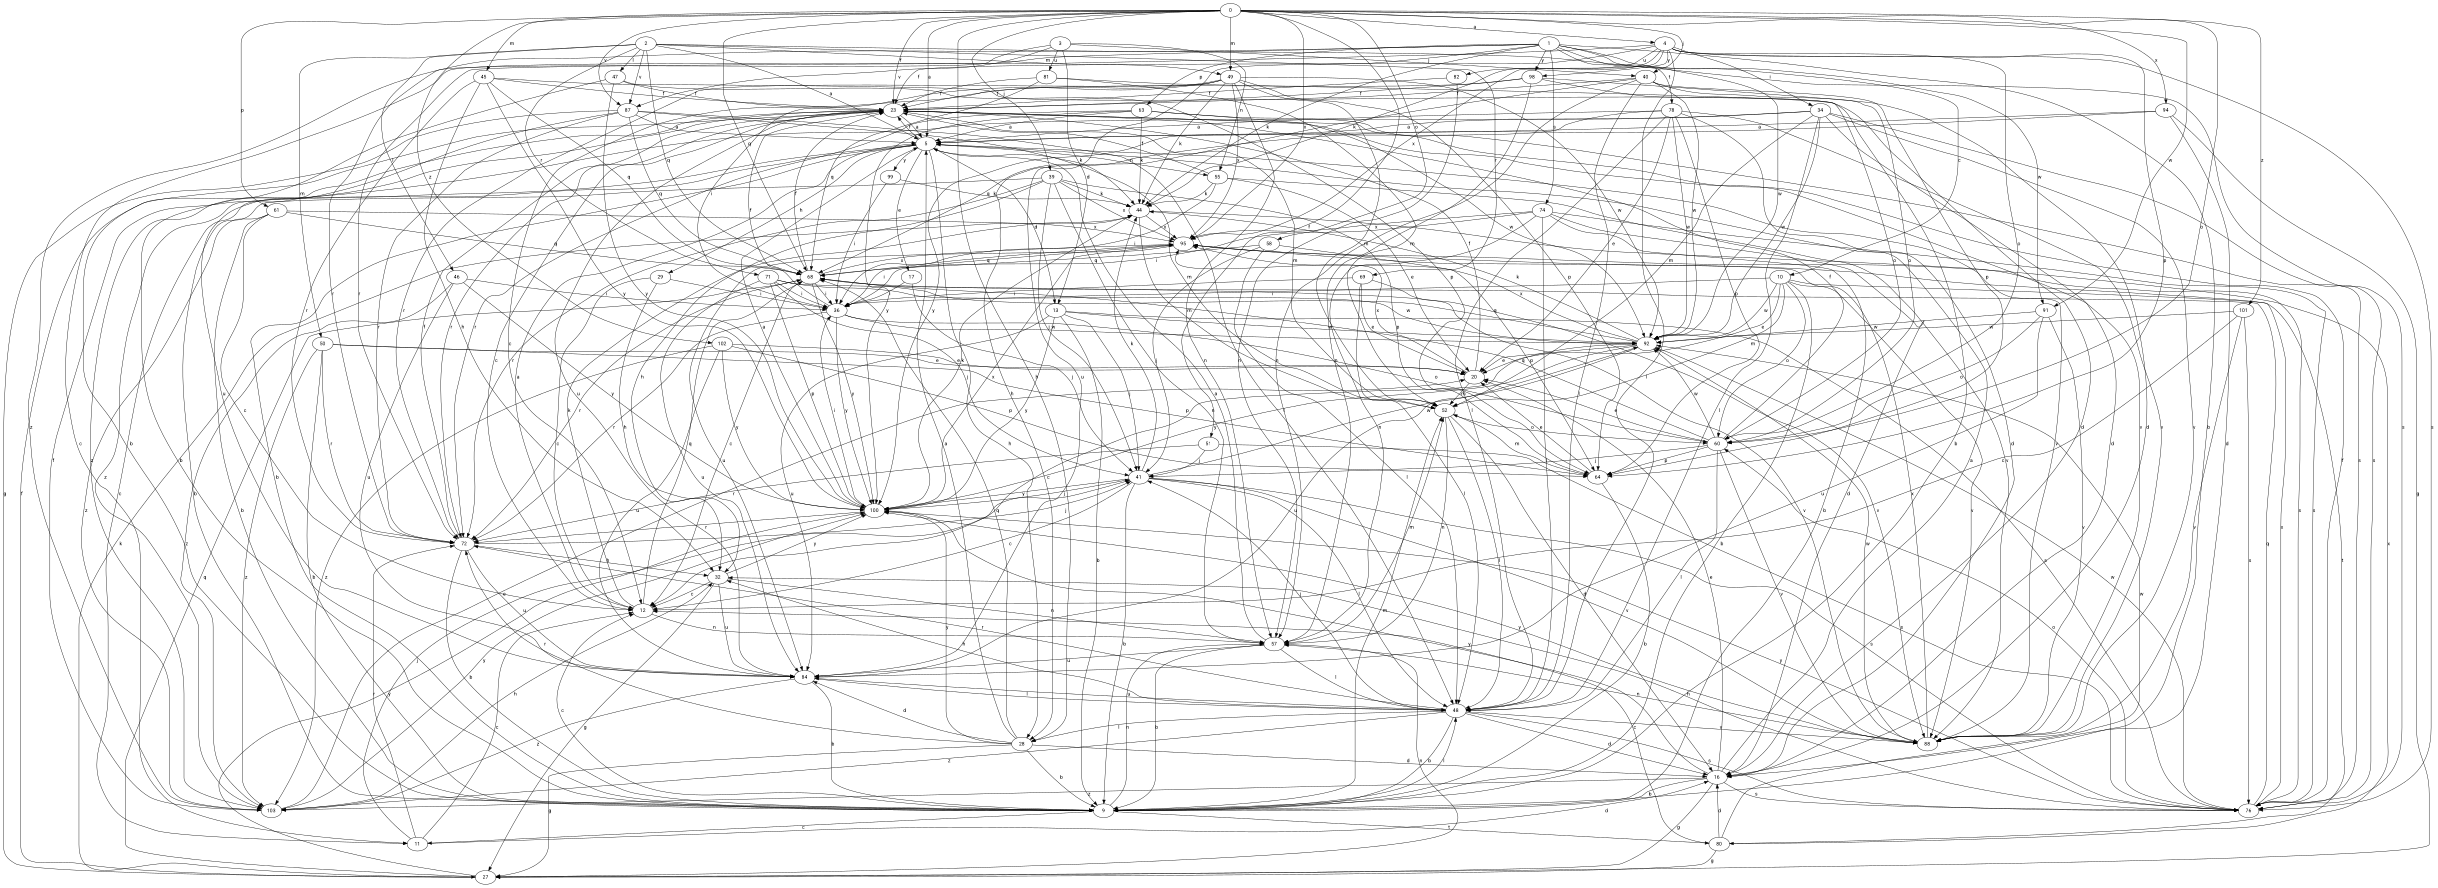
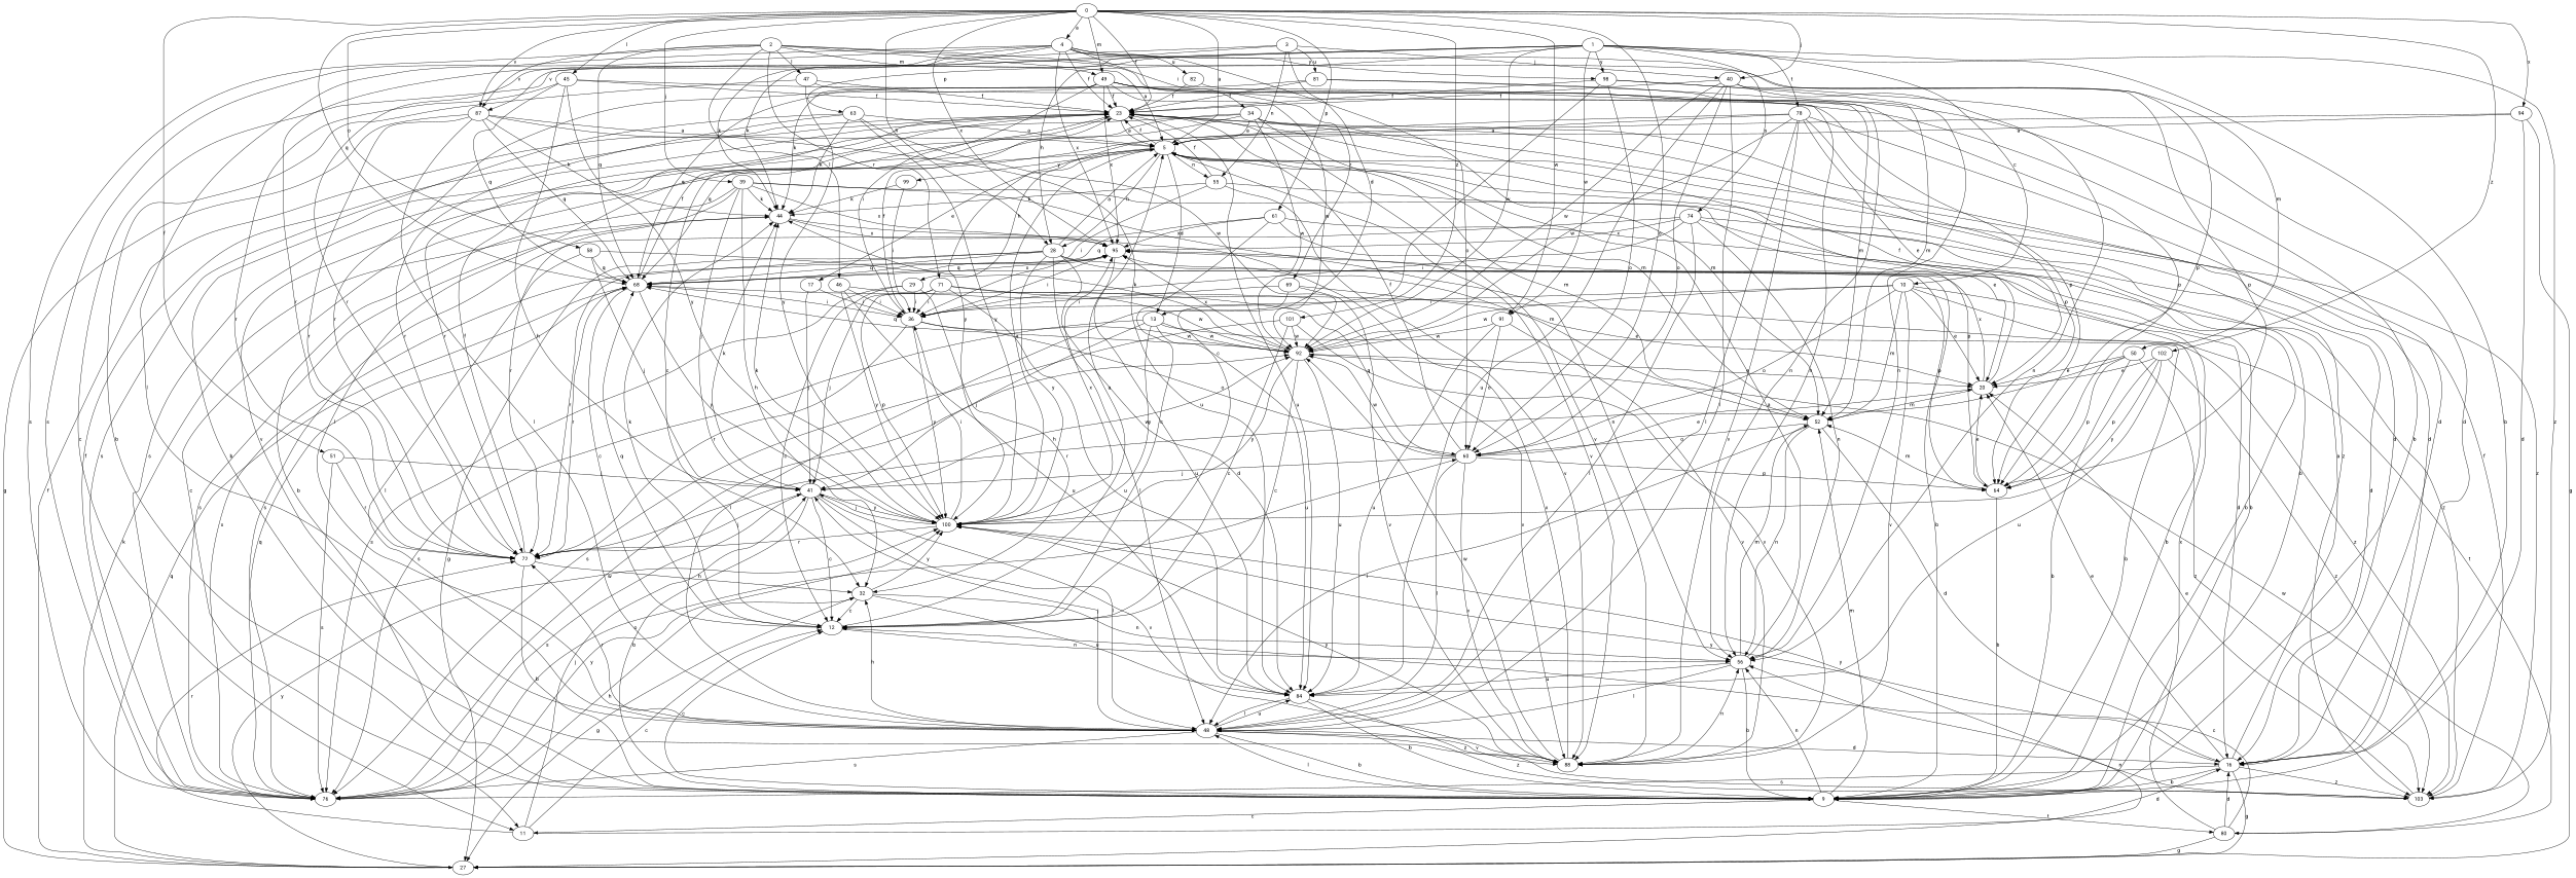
  strict digraph {
    fontname=Roboto
    node [fontname=Roboto]
    edge [fontname=Roboto]
    0
    4
    5
    n4 [label=51]
    23
    28
    39
    40
    45
    49
    58
    60
    61
    68
    87
    91
    94
    95
    101
    102
    44
    98
    76
    72
    34
    48
    64
    82
    9
    11
    103
    13
    55
    17
    29
    52
    88
    99
    41
    12
    84
    16
    100
    27
-   56 [label=57]
+   56
    32
    92
    36
    20
    1
    10
    63
    74
    78
    80
    2
    46
    47
    50
    69
    71
    3
    81
    0 -> 4 [label=a]
    0 -> 5 [label=a]
    0 -> n4 [label=f]
    0 -> 23 [label=f]
    0 -> 28 [label=h]
    0 -> 39 [label=j]
    0 -> 40 [label=j]
-   0 -> 45 [label=m]
+   0 -> 45 [label=l]
    0 -> 49 [label=m]
    0 -> 58 [label=o]
    0 -> 60 [label=o]
    0 -> 61 [label=p]
    0 -> 68 [label=q]
    0 -> 87 [label=v]
    0 -> 91 [label=w]
    0 -> 94 [label=x]
    0 -> 95 [label=x]
    0 -> 101 [label=z]
    0 -> 102 [label=z]
    4 -> 23 [label=f]
    4 -> 60 [label=o]
    4 -> 95 [label=x]
    4 -> 44 [label=k]
    4 -> 98 [label=y]
    4 -> 76 [label=s]
    4 -> 72 [label=r]
    4 -> 34 [label=i]
    4 -> 48 [label=l]
    4 -> 64 [label=p]
    4 -> 82 [label=u]
    5 -> 23 [label=f]
    5 -> 28 [label=h]
    5 -> 9 [label=b]
    5 -> 11 [label=c]
    5 -> 103 [label=z]
    5 -> 13 [label=d]
    5 -> 55 [label=n]
    5 -> 17 [label=e]
    5 -> 29 [label=h]
    5 -> 52 [label=m]
    5 -> 88 [label=v]
    5 -> 99 [label=y]
    n4 -> 76 [label=s]
    n4 -> 72 [label=r]
    n4 -> 41 [label=j]
    23 -> 5 [label=a]
    23 -> 72 [label=r]
    23 -> 9 [label=b]
    23 -> 52 [label=m]
    23 -> 88 [label=v]
    23 -> 12 [label=c]
    23 -> 84 [label=u]
    28 -> 5 [label=a]
    28 -> 68 [label=q]
    28 -> 72 [label=r]
-   48 -> 28 [label=l]
+   28 -> 48 [label=l]
    28 -> 9 [label=b]
    28 -> 84 [label=d]
    28 -> 16 [label=d]
    28 -> 100 [label=y]
    28 -> 27 [label=g]
    39 -> 95 [label=x]
    39 -> 44 [label=k]
    39 -> 72 [label=r]
    39 -> 64 [label=p]
    39 -> 9 [label=b]
    39 -> 41 [label=j]
    39 -> 56 [label=n]
    39 -> 32 [label=h]
    40 -> 23 [label=f]
    40 -> 60 [label=o]
    40 -> 48 [label=l]
    40 -> 64 [label=p]
    40 -> 84 [label=u]
    40 -> 56 [label=n]
    40 -> 92 [label=w]
    45 -> 23 [label=f]
    45 -> 68 [label=q]
    45 -> 72 [label=r]
    45 -> 16 [label=d]
    45 -> 100 [label=y]
    45 -> 32 [label=h]
    49 -> 23 [label=f]
    49 -> 95 [label=x]
    49 -> 44 [label=k]
    49 -> 72 [label=r]
    49 -> 64 [label=p]
    49 -> 52 [label=m]
    49 -> 56 [label=n]
    49 -> 92 [label=w]
    49 -> 36 [label=i]
    58 -> 68 [label=q]
    58 -> 48 [label=l]
    58 -> 64 [label=p]
    58 -> 41 [label=j]
    60 -> 23 [label=f]
    60 -> 68 [label=q]
    60 -> 48 [label=l]
    60 -> 64 [label=p]
    60 -> 88 [label=v]
    60 -> 41 [label=j]
    60 -> 92 [label=w]
    60 -> 20 [label=e]
    61 -> 68 [label=q]
    61 -> 95 [label=x]
    61 -> 9 [label=b]
    61 -> 103 [label=z]
    61 -> 12 [label=c]
    68 -> 23 [label=f]
    68 -> 95 [label=x]
    68 -> 72 [label=r]
    68 -> 12 [label=c]
    68 -> 100 [label=y]
    68 -> 36 [label=i]
    87 -> 5 [label=a]
    87 -> 68 [label=q]
    87 -> 44 [label=k]
    87 -> 72 [label=r]
    87 -> 48 [label=l]
    87 -> 84 [label=u]
    87 -> 27 [label=g]
    91 -> 60 [label=o]
    91 -> 88 [label=v]
    91 -> 84 [label=u]
    91 -> 92 [label=w]
    94 -> 5 [label=a]
    94 -> 68 [label=q]
    94 -> 16 [label=d]
    94 -> 27 [label=g]
    95 -> 68 [label=q]
    95 -> 84 [label=u]
    95 -> 36 [label=i]
    101 -> 76 [label=s]
    101 -> 88 [label=v]
    101 -> 12 [label=c]
    101 -> 92 [label=w]
    102 -> 64 [label=p]
    102 -> 103 [label=z]
    102 -> 84 [label=u]
    102 -> 100 [label=y]
    102 -> 20 [label=e]
    44 -> 95 [label=x]
    44 -> 76 [label=s]
    44 -> 52 [label=m]
    98 -> 23 [label=f]
    98 -> 60 [label=o]
    98 -> 12 [label=c]
    98 -> 16 [label=d]
    98 -> 56 [label=n]
    76 -> 23 [label=f]
    76 -> 60 [label=o]
    76 -> 68 [label=q]
    76 -> 95 [label=x]
    76 -> 100 [label=y]
    76 -> 32 [label=h]
    76 -> 92 [label=w]
    72 -> 23 [label=f]
    72 -> 9 [label=b]
    72 -> 41 [label=j]
-   72 -> 84 [label=u]
    72 -> 32 [label=h]
    34 -> 5 [label=a]
    34 -> 76 [label=s]
    34 -> 48 [label=l]
    34 -> 103 [label=z]
    34 -> 52 [label=m]
    34 -> 88 [label=v]
    34 -> 16 [label=d]
    34 -> 92 [label=w]
    48 -> 76 [label=s]
    48 -> 72 [label=r]
    48 -> 9 [label=b]
    48 -> 103 [label=z]
    48 -> 88 [label=v]
    48 -> 41 [label=j]
    48 -> 84 [label=u]
    48 -> 16 [label=d]
    48 -> 32 [label=h]
    64 -> 9 [label=b]
    64 -> 52 [label=m]
    64 -> 20 [label=e]
    82 -> 23 [label=f]
    82 -> 56 [label=n]
    9 -> 48 [label=l]
    9 -> 11 [label=c]
    9 -> 52 [label=m]
    9 -> 12 [label=c]
    9 -> 56 [label=n]
    9 -> 80 [label=t]
    11 -> 72 [label=r]
    11 -> 41 [label=j]
    11 -> 12 [label=c]
    11 -> 16 [label=d]
    103 -> 23 [label=f]
    103 -> 100 [label=y]
-   103 -> 32 [label=h]
    103 -> 20 [label=e]
    13 -> 76 [label=s]
    13 -> 9 [label=b]
    13 -> 41 [label=j]
    13 -> 84 [label=u]
    13 -> 100 [label=y]
    13 -> 92 [label=w]
    55 -> 23 [label=f]
    55 -> 44 [label=k]
    55 -> 88 [label=v]
    55 -> 36 [label=i]
    55 -> 20 [label=e]
    17 -> 41 [label=j]
    17 -> 36 [label=i]
+   29 -> 76 [label=s]
    29 -> 12 [label=c]
    29 -> 32 [label=h]
    29 -> 36 [label=i]
    52 -> 60 [label=o]
    52 -> 48 [label=l]
    52 -> 16 [label=d]
    52 -> 56 [label=n]
    88 -> 95 [label=x]
    88 -> 100 [label=y]
    88 -> 56 [label=n]
    88 -> 92 [label=w]
    99 -> 44 [label=k]
    99 -> 36 [label=i]
    41 -> 44 [label=k]
    41 -> 76 [label=s]
    41 -> 48 [label=l]
    41 -> 9 [label=b]
    41 -> 88 [label=v]
    41 -> 12 [label=c]
    41 -> 100 [label=y]
    41 -> 92 [label=w]
    12 -> 5 [label=a]
    12 -> 68 [label=q]
    12 -> 44 [label=k]
    12 -> 56 [label=n]
    84 -> 48 [label=l]
    84 -> 9 [label=b]
    84 -> 103 [label=z]
    16 -> 5 [label=a]
    16 -> 76 [label=s]
    16 -> 9 [label=b]
    16 -> 103 [label=z]
    16 -> 100 [label=y]
    16 -> 27 [label=g]
    16 -> 20 [label=e]
    100 -> 5 [label=a]
    100 -> 95 [label=x]
    100 -> 44 [label=k]
    100 -> 72 [label=r]
    100 -> 41 [label=j]
    100 -> 36 [label=i]
    27 -> 23 [label=f]
    27 -> 68 [label=q]
    27 -> 44 [label=k]
    27 -> 100 [label=y]
    27 -> 56 [label=n]
    56 -> 5 [label=a]
    56 -> 48 [label=l]
    56 -> 9 [label=b]
    56 -> 52 [label=m]
    56 -> 84 [label=u]
    32 -> 12 [label=c]
    32 -> 84 [label=u]
    32 -> 100 [label=y]
    32 -> 27 [label=g]
    32 -> 56 [label=n]
    92 -> 68 [label=q]
    92 -> 95 [label=x]
    92 -> 44 [label=k]
    92 -> 12 [label=c]
    92 -> 84 [label=u]
    92 -> 100 [label=y]
    92 -> 20 [label=e]
    36 -> 23 [label=f]
    36 -> 60 [label=o]
    36 -> 72 [label=r]
    36 -> 100 [label=y]
    36 -> 92 [label=w]
    20 -> 23 [label=f]
    20 -> 95 [label=x]
    20 -> 52 [label=m]
    1 -> 28 [label=h]
    1 -> 91 [label=w]
    1 -> 44 [label=k]
    1 -> 98 [label=y]
    1 -> 9 [label=b]
    1 -> 11 [label=c]
    1 -> 103 [label=z]
    1 -> 92 [label=w]
    1 -> 10 [label=c]
    1 -> 63 [label=p]
    1 -> 74 [label=s]
    1 -> 78 [label=t]
    10 -> 60 [label=o]
    10 -> 9 [label=b]
    10 -> 52 [label=m]
    10 -> 88 [label=v]
    10 -> 92 [label=w]
    10 -> 36 [label=i]
    10 -> 20 [label=e]
    10 -> 80 [label=t]
    63 -> 5 [label=a]
    63 -> 44 [label=k]
    63 -> 76 [label=s]
    63 -> 72 [label=r]
    63 -> 100 [label=y]
    63 -> 92 [label=w]
    74 -> 95 [label=x]
    74 -> 76 [label=s]
    74 -> 48 [label=l]
    74 -> 9 [label=b]
    74 -> 16 [label=d]
    74 -> 56 [label=n]
    74 -> 36 [label=i]
    78 -> 5 [label=a]
    78 -> 48 [label=l]
    78 -> 64 [label=p]
    78 -> 88 [label=v]
    78 -> 16 [label=d]
    78 -> 100 [label=y]
    78 -> 92 [label=w]
    78 -> 20 [label=e]
    80 -> 95 [label=x]
    80 -> 12 [label=c]
    80 -> 16 [label=d]
    80 -> 27 [label=g]
    80 -> 92 [label=w]
    2 -> 5 [label=a]
    2 -> 49 [label=m]
    2 -> 68 [label=q]
    2 -> 87 [label=v]
    2 -> 76 [label=s]
    2 -> 46 [label=l]
    2 -> 47 [label=l]
    2 -> 50 [label=m]
    2 -> 69 [label=r]
    2 -> 71 [label=r]
    46 -> 103 [label=z]
    46 -> 84 [label=u]
    46 -> 100 [label=y]
    46 -> 36 [label=i]
    47 -> 23 [label=f]
    47 -> 64 [label=p]
    47 -> 9 [label=b]
    47 -> 100 [label=y]
    50 -> 72 [label=r]
    50 -> 64 [label=p]
    50 -> 9 [label=b]
    50 -> 103 [label=z]
    50 -> 20 [label=e]
    69 -> 48 [label=l]
    69 -> 88 [label=v]
    69 -> 36 [label=i]
    69 -> 20 [label=e]
    71 -> 88 [label=v]
    71 -> 41 [label=j]
    71 -> 84 [label=u]
    71 -> 100 [label=p]
    71 -> 92 [label=w]
    71 -> 36 [label=i]
    3 -> 40 [label=j]
    3 -> 87 [label=v]
    3 -> 72 [label=r]
    3 -> 13 [label=d]
    3 -> 55 [label=n]
    3 -> 81 [label=u]
    81 -> 23 [label=f]
    81 -> 68 [label=q]
    81 -> 9 [label=b]
    81 -> 52 [label=m]
  }
